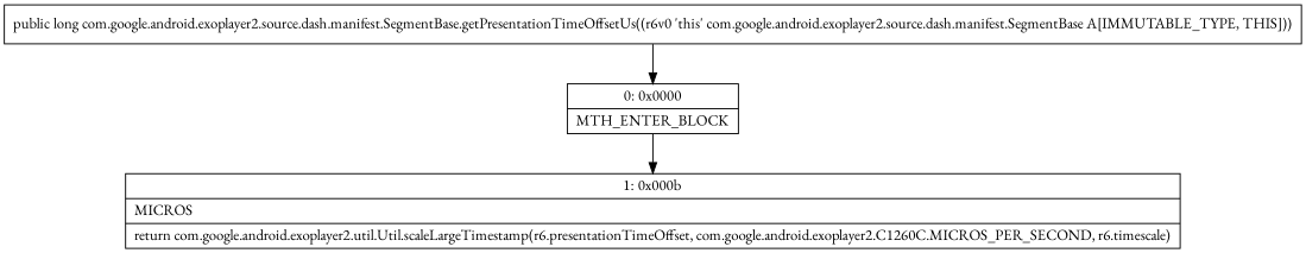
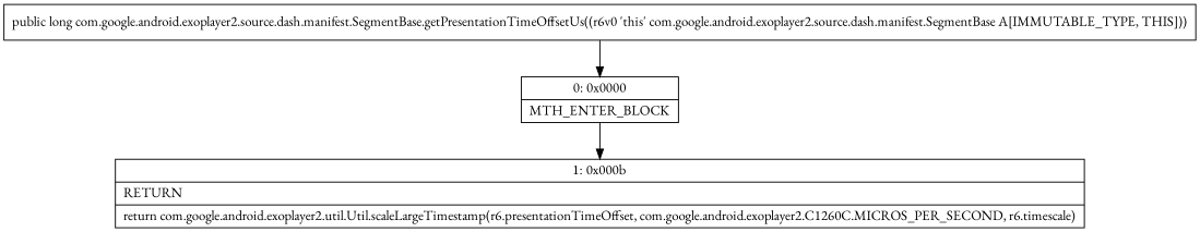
  digraph {
    fontname="EB Garamond"
    node [shape=record fontname="EB Garamond"]
    edge [fontname="EB Garamond"]
    n1 [label="{0\:\ 0x0000|MTH_ENTER_BLOCK\l}"]
-   n2 [label="{1\:\ 0x000b|MICROS\l|return com.google.android.exoplayer2.util.Util.scaleLargeTimestamp(r6.presentationTimeOffset, com.google.android.exoplayer2.C1260C.MICROS_PER_SECOND, r6.timescale)\l}"]
+   n2 [label="{1\:\ 0x000b|RETURN\l|return com.google.android.exoplayer2.util.Util.scaleLargeTimestamp(r6.presentationTimeOffset, com.google.android.exoplayer2.C1260C.MICROS_PER_SECOND, r6.timescale)\l}"]
    n3 [label="{public long com.google.android.exoplayer2.source.dash.manifest.SegmentBase.getPresentationTimeOffsetUs((r6v0 'this' com.google.android.exoplayer2.source.dash.manifest.SegmentBase A[IMMUTABLE_TYPE, THIS])) }"]
    n1 -> n2
    n3 -> n1
  }
